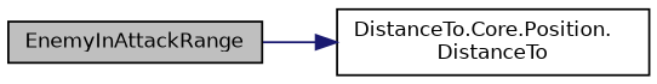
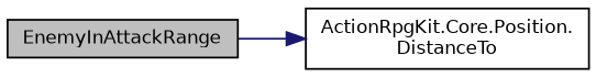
  digraph {
    rankdir=LR
    fontname="DejaVu Sans"
    node [color=black fontname="DejaVu Sans" fontsize=10 shape=record style=filled]
    n1 [fillcolor=grey75 fontcolor=black height=0.2 label=EnemyInAttackRange width=0.4]
-   n2 [fillcolor=white height=0.2 label="DistanceTo.Core.Position.\lDistanceTo" width=0.4]
+   n2 [fillcolor=white height=0.2 label="ActionRpgKit.Core.Position.\lDistanceTo" width=0.4]
    n1 -> n2 [color=midnightblue fontname="DejaVu Sans" fontsize=10 labelfontname=Helvetica labelfontsize=10 style=solid]
  }
